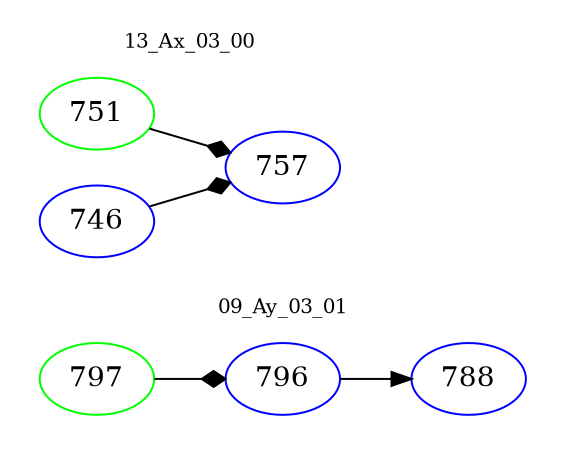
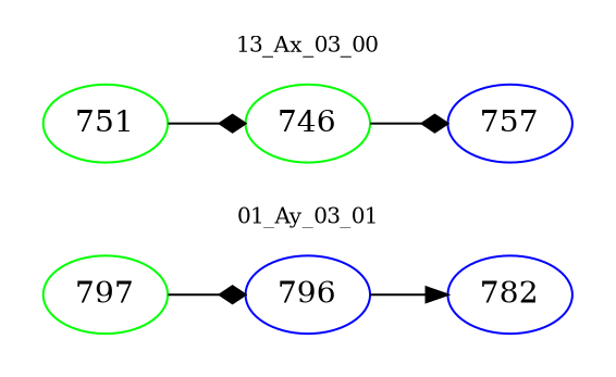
  digraph {
    rankdir=LR
    node [color=blue]
    edge [arrowhead=diamond color=black]
    n1 [color=green label=797]
    n2 [label=796]
-   n3 [label=788]
+   n3 [label=782]
    n4 [color=green label=751]
-   n5 [label=746]
+   n5 [color=green label=746]
    n6 [label=757]
    subgraph cluster_1 {
      color=white
      fontsize=10
-     label="09_Ay_03_01"
+     label="01_Ay_03_01"
      n1
      n2
      n3
    }
    subgraph cluster_2 {
      color=white
      fontsize=10
      label="13_Ax_03_00"
      n4
      n5
      n6
    }
    n1 -> n2
    n2 -> n3 [arrowhead=normal]
-   n4 -> n6
+   n4 -> n5
    n5 -> n6
  }
